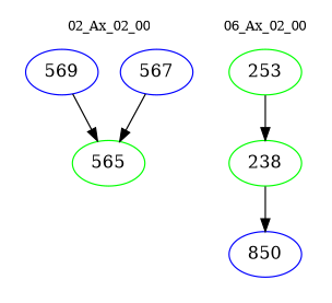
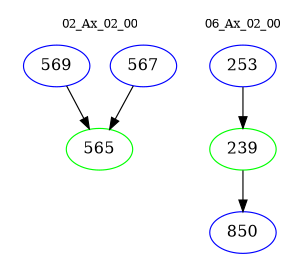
  digraph {
    node [color=blue]
    edge [color=black]
    n1 [label=567]
    n2 [color=green label=565]
    n3 [label=569]
-   n4 [color=green label=253]
-   n5 [color=green label=238]
+   n4 [label=253]
+   n5 [color=green label=239]
    n6 [label=850]
    subgraph cluster_1 {
      color=white
      fontsize=10
      label="02_Ax_02_00"
      n1
      n2
      n3
    }
    subgraph cluster_2 {
      color=white
      fontsize=10
      label="06_Ax_02_00"
      n4
      n5
      n6
    }
    n1 -> n2
    n3 -> n2
    n4 -> n5
    n5 -> n6
  }
